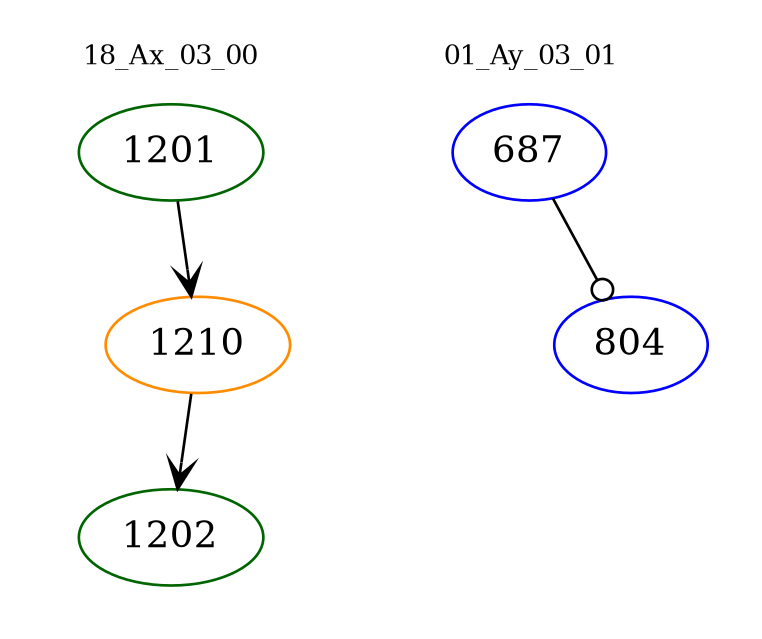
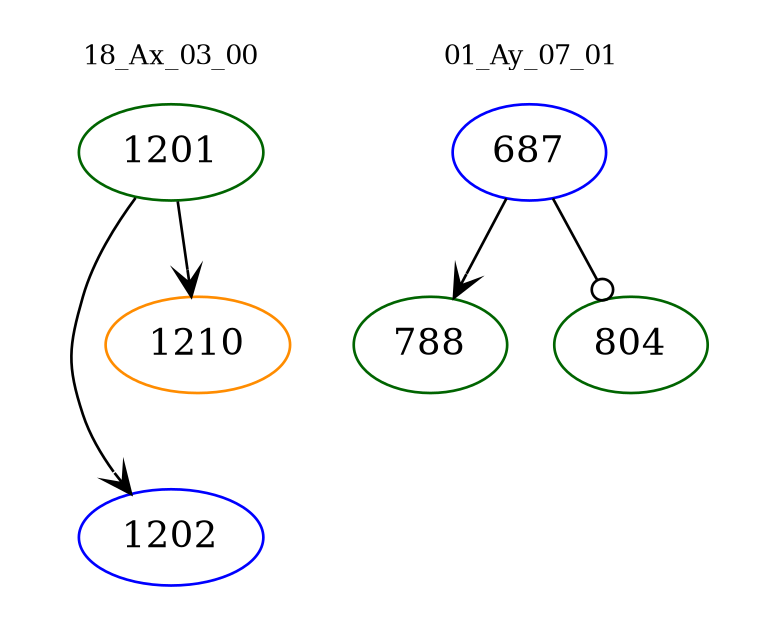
  digraph {
    node [color=darkgreen]
    edge [arrowhead=vee color=black]
    n1 [label=1201]
-   n2 [label=1202]
+   n2 [color=blue label=1202]
    n3 [color=darkorange label=1210]
    n4 [color=blue label=687]
-   n6 [color=blue label=804]
+   n5 [label=788]
+   n6 [label=804]
    subgraph cluster_1 {
      color=white
      fontsize=10
      label="18_Ax_03_00"
      n1
      n2
      n3
    }
    subgraph cluster_2 {
      color=white
      fontsize=10
-     label="01_Ay_03_01"
+     label="01_Ay_07_01"
      n4
+     n5
      n6
    }
-   n3 -> n2
+   n1 -> n2
    n1 -> n3
+   n4 -> n5
    n4 -> n6 [arrowhead=odot]
  }
